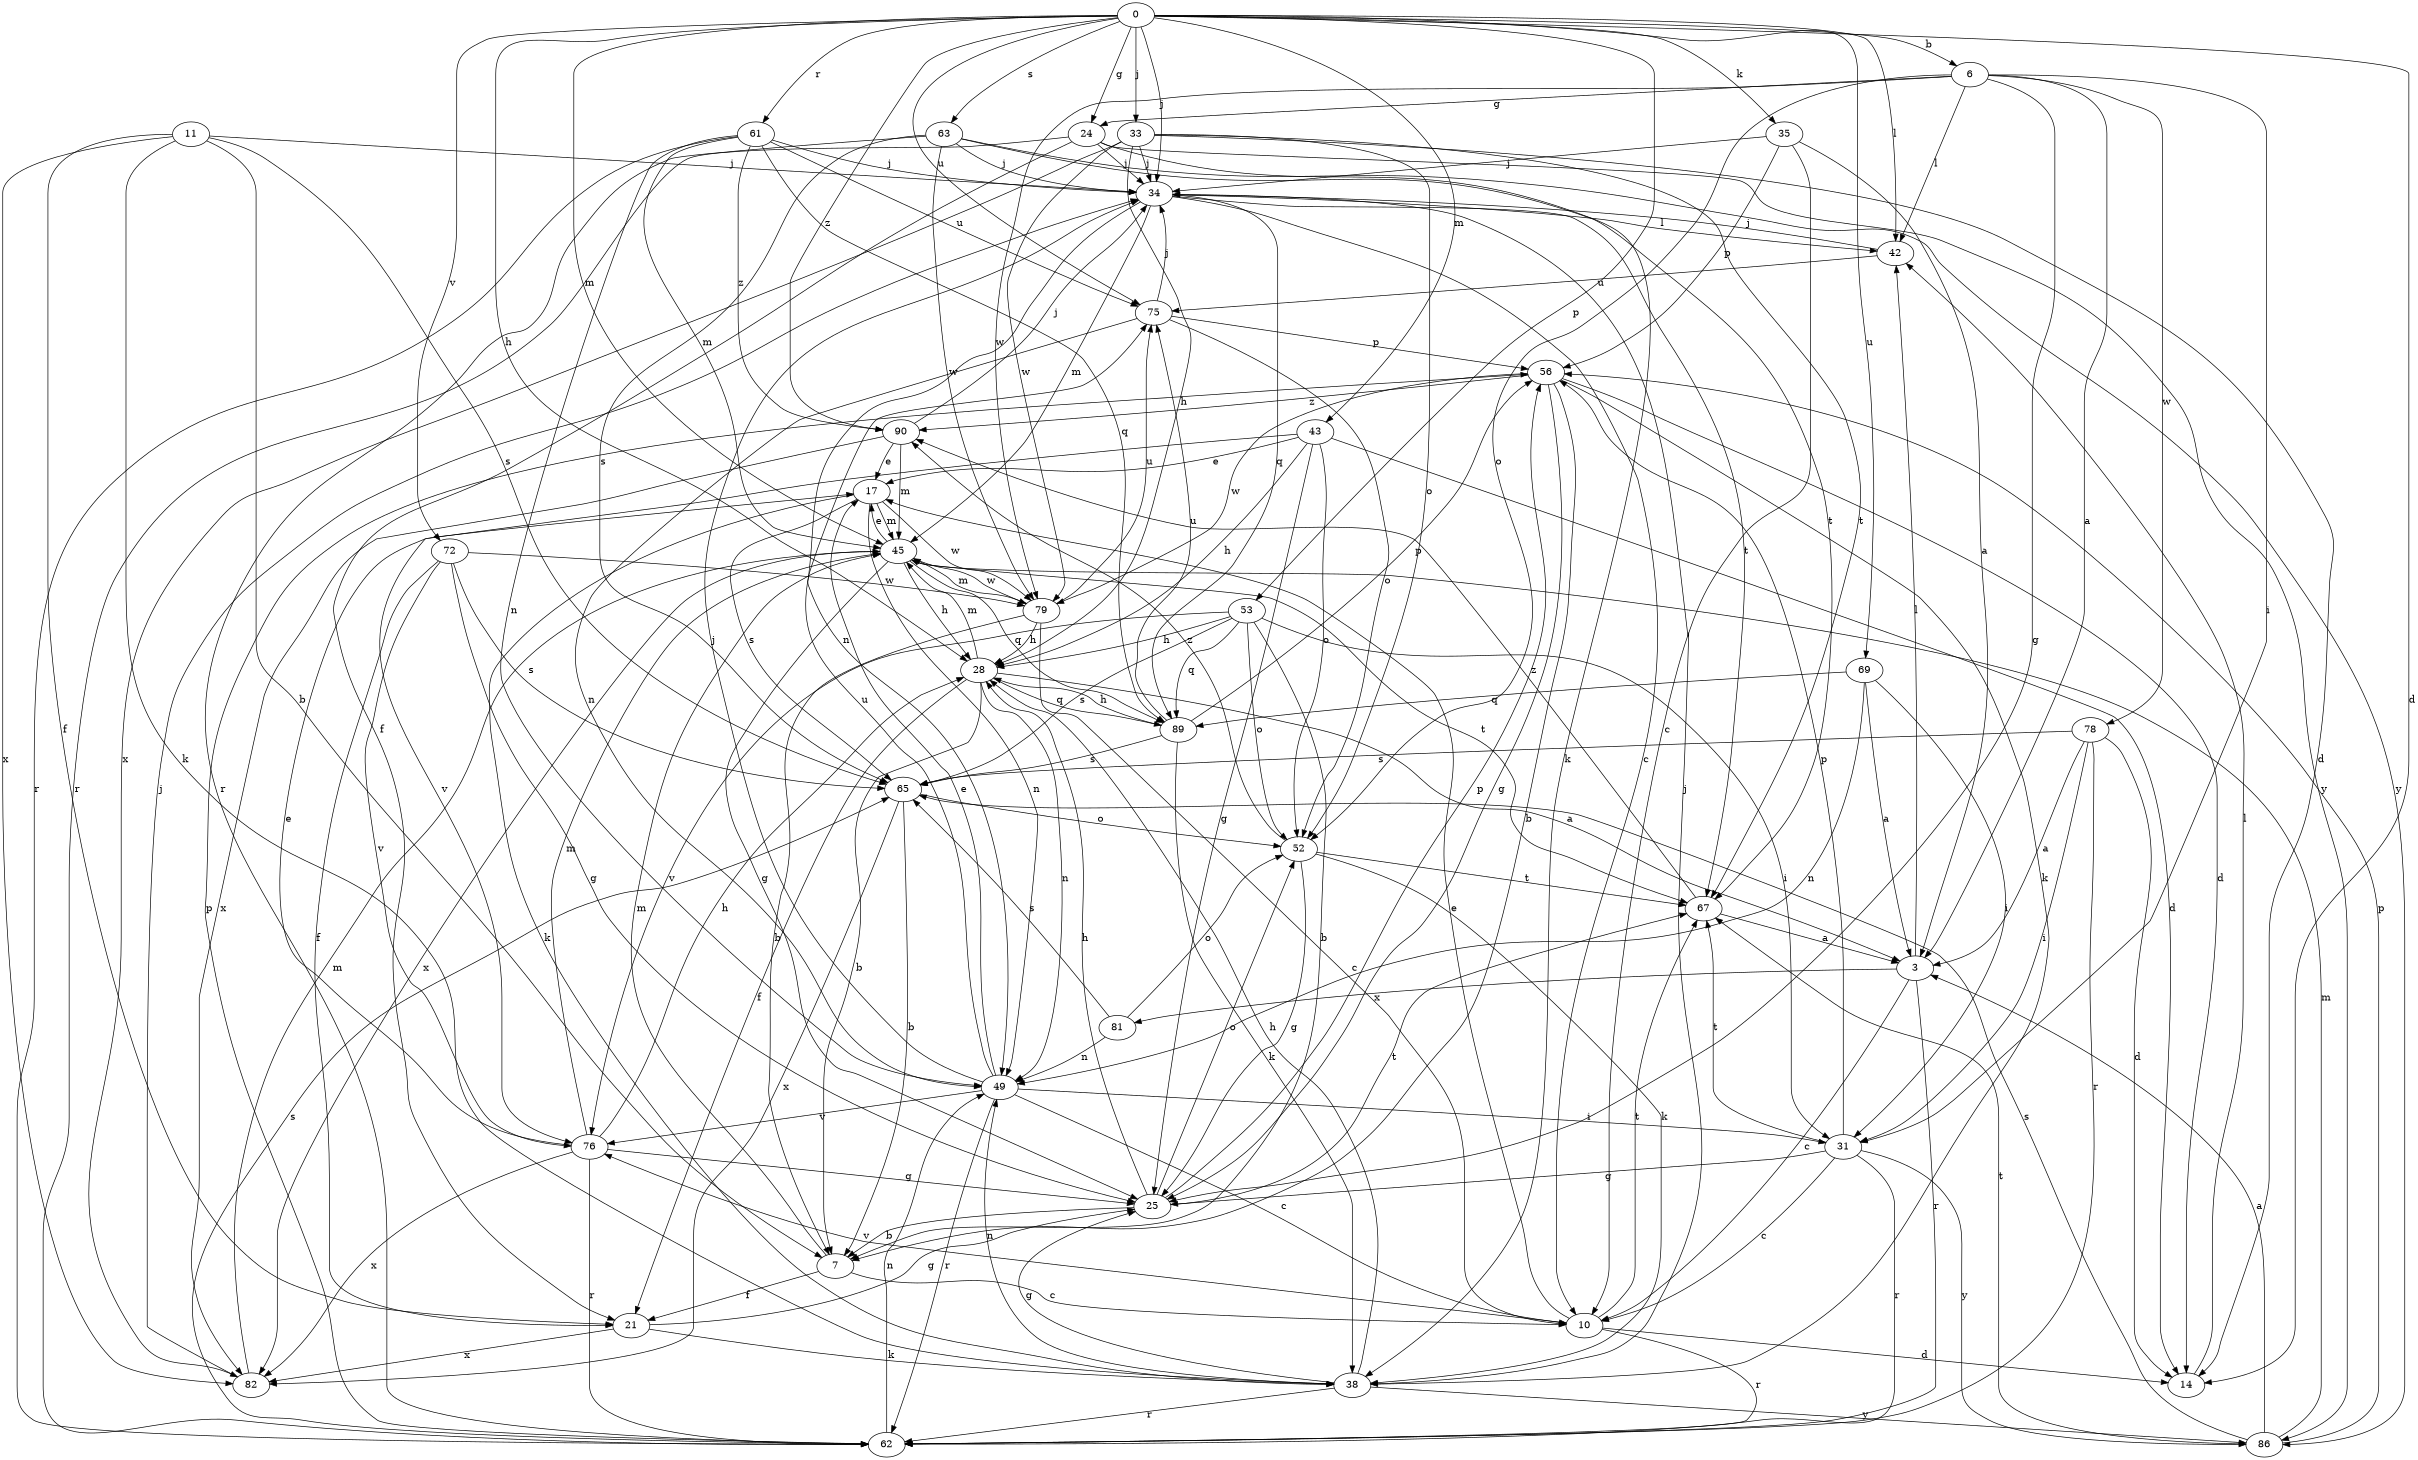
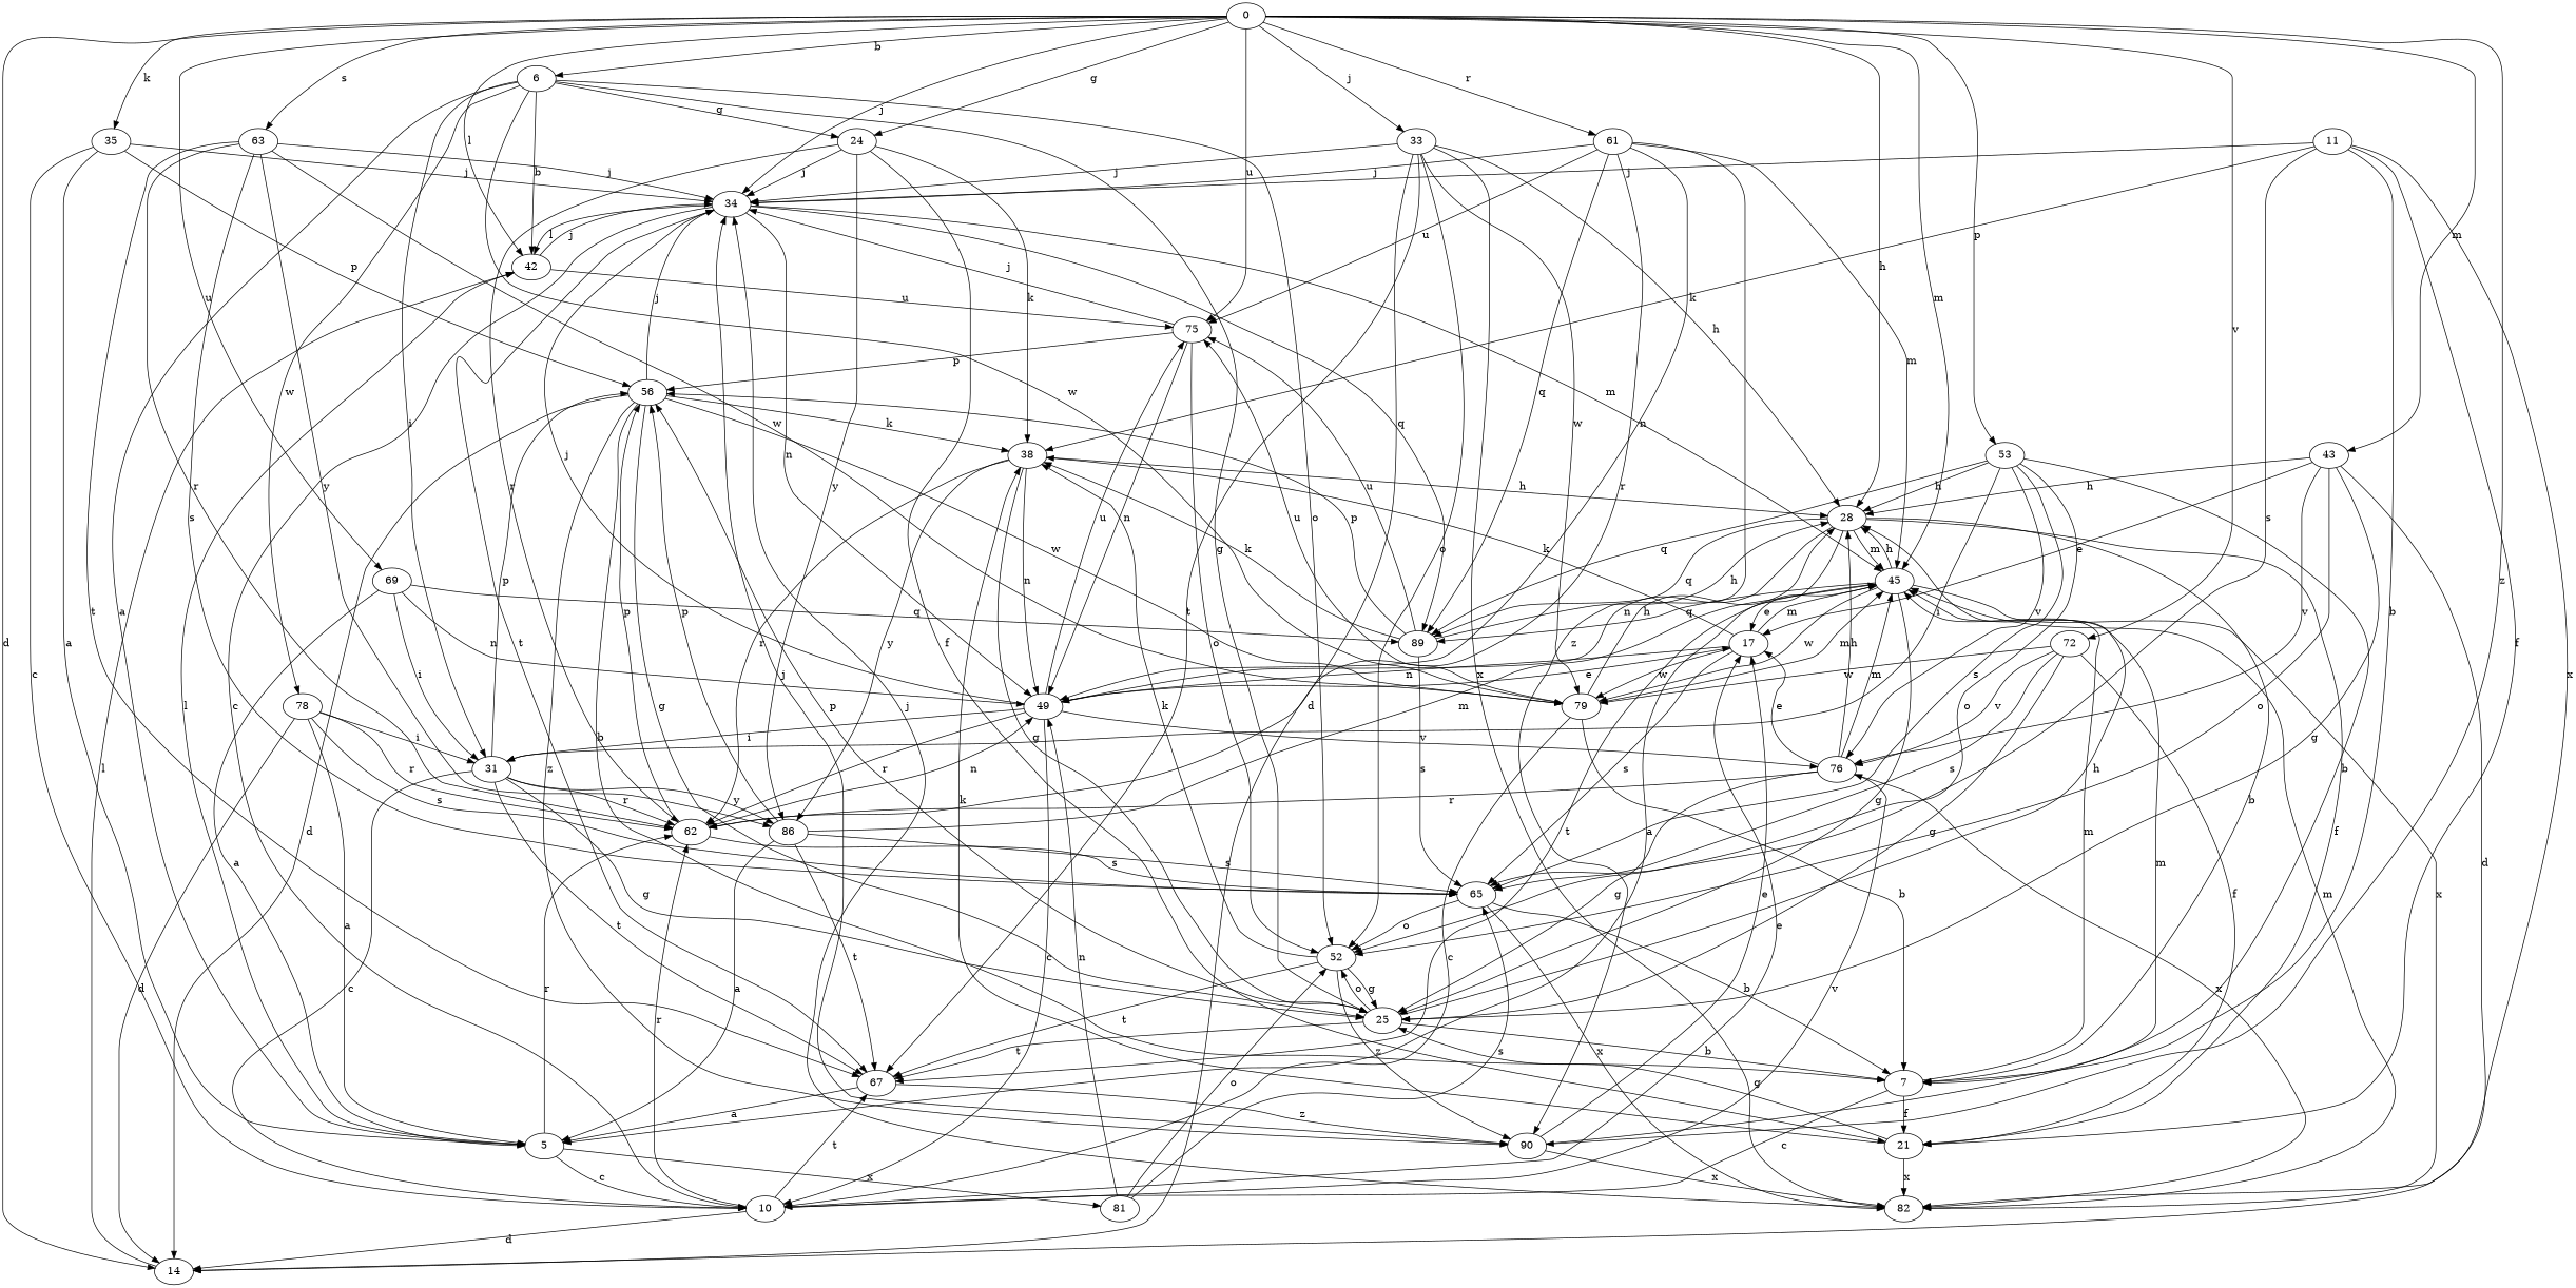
  strict digraph {
    0
    6
    14
    24
    28
    33
    34
    35
    42
    43
    45
    53
    61
    63
    69
    n16 [label=75]
    72
    90
-   3
+   3 [label=5]
    25
    31
    52
    78
    79
    11
    7
    21
    38
    65
    82
    62
    86
    49
    n34 [label=89]
    67
    10
    56
    17
    76
    81
    0 -> 6 [label=b]
    0 -> 14 [label=d]
    0 -> 24 [label=g]
    0 -> 28 [label=h]
    0 -> 33 [label=j]
    0 -> 34 [label=j]
    0 -> 35 [label=k]
    0 -> 42 [label=l]
    0 -> 43 [label=m]
    0 -> 45 [label=m]
    0 -> 53 [label=p]
    0 -> 61 [label=r]
    0 -> 63 [label=s]
    0 -> 69 [label=u]
    0 -> n16 [label=u]
    0 -> 72 [label=v]
    0 -> 90 [label=z]
    6 -> 24 [label=g]
-   6 -> 42 [label=l]
+   6 -> 42 [label=b]
    6 -> 3 [label=a]
    6 -> 25 [label=g]
    6 -> 31 [label=i]
    6 -> 52 [label=o]
    6 -> 78 [label=w]
    6 -> 79 [label=w]
    14 -> 42 [label=l]
    24 -> 34 [label=j]
    24 -> 21 [label=f]
    24 -> 38 [label=k]
    24 -> 62 [label=r]
    24 -> 86 [label=y]
    28 -> 45 [label=m]
    28 -> 3 [label=a]
    28 -> 7 [label=b]
    28 -> 21 [label=f]
    28 -> 49 [label=n]
    28 -> n34 [label=q]
    33 -> 14 [label=d]
    33 -> 28 [label=h]
    33 -> 34 [label=j]
    33 -> 52 [label=o]
    33 -> 79 [label=w]
    33 -> 82 [label=x]
    33 -> 67 [label=t]
    34 -> 42 [label=l]
    34 -> 45 [label=m]
    34 -> 49 [label=n]
    34 -> n34 [label=q]
    34 -> 67 [label=t]
    34 -> 10 [label=c]
    35 -> 34 [label=j]
    35 -> 3 [label=a]
    35 -> 10 [label=c]
    35 -> 56 [label=p]
    42 -> 34 [label=j]
    42 -> n16 [label=u]
    43 -> 14 [label=d]
    43 -> 28 [label=h]
    43 -> 25 [label=g]
    43 -> 52 [label=o]
    43 -> 17 [label=e]
    43 -> 76 [label=v]
    45 -> 28 [label=h]
    45 -> 25 [label=g]
    45 -> 79 [label=w]
    45 -> 82 [label=x]
    45 -> n34 [label=q]
    45 -> 67 [label=t]
    45 -> 17 [label=e]
    53 -> 28 [label=h]
    53 -> 31 [label=i]
    53 -> 52 [label=o]
    53 -> 7 [label=b]
    53 -> 65 [label=s]
    53 -> n34 [label=q]
    53 -> 76 [label=v]
    61 -> 34 [label=j]
    61 -> 45 [label=m]
    61 -> n16 [label=u]
    61 -> 90 [label=z]
    61 -> 62 [label=r]
    61 -> 49 [label=n]
    61 -> n34 [label=q]
    63 -> 34 [label=j]
    63 -> 79 [label=w]
    63 -> 65 [label=s]
    63 -> 62 [label=r]
    63 -> 86 [label=y]
    63 -> 67 [label=t]
    69 -> 3 [label=a]
    69 -> 31 [label=i]
    69 -> 49 [label=n]
    69 -> n34 [label=q]
    n16 -> 34 [label=j]
    n16 -> 52 [label=o]
    n16 -> 49 [label=n]
    n16 -> 56 [label=p]
    72 -> 25 [label=g]
    72 -> 79 [label=w]
    72 -> 21 [label=f]
    72 -> 65 [label=s]
    72 -> 76 [label=v]
    90 -> 34 [label=j]
    90 -> 45 [label=m]
    90 -> 82 [label=x]
    90 -> 17 [label=e]
    3 -> 42 [label=l]
    3 -> 62 [label=r]
    3 -> 10 [label=c]
    3 -> 81 [label=x]
    25 -> 28 [label=h]
    25 -> 52 [label=o]
    25 -> 7 [label=b]
    25 -> 67 [label=t]
    25 -> 56 [label=p]
    31 -> 25 [label=g]
    31 -> 62 [label=r]
    31 -> 86 [label=y]
    31 -> 67 [label=t]
    31 -> 10 [label=c]
    31 -> 56 [label=p]
    52 -> 90 [label=z]
    52 -> 25 [label=g]
    52 -> 38 [label=k]
    52 -> 67 [label=t]
    78 -> 14 [label=d]
    78 -> 3 [label=a]
    78 -> 31 [label=i]
    78 -> 65 [label=s]
    78 -> 62 [label=r]
    79 -> 28 [label=h]
    79 -> 45 [label=m]
    79 -> n16 [label=u]
    79 -> 7 [label=b]
    79 -> 10 [label=c]
    11 -> 34 [label=j]
    11 -> 7 [label=b]
    11 -> 21 [label=f]
    11 -> 38 [label=k]
    11 -> 65 [label=s]
    11 -> 82 [label=x]
    7 -> 45 [label=m]
    7 -> 21 [label=f]
    7 -> 10 [label=c]
    21 -> 25 [label=g]
    21 -> 38 [label=k]
    21 -> 82 [label=x]
    38 -> 28 [label=h]
    38 -> 25 [label=g]
    38 -> 62 [label=r]
    38 -> 86 [label=y]
    38 -> 49 [label=n]
    65 -> 52 [label=o]
    65 -> 7 [label=b]
    65 -> 82 [label=x]
    82 -> 34 [label=j]
    82 -> 45 [label=m]
    62 -> 65 [label=s]
    62 -> 49 [label=n]
    62 -> 56 [label=p]
    86 -> 45 [label=m]
    86 -> 3 [label=a]
    86 -> 65 [label=s]
    86 -> 67 [label=t]
    86 -> 56 [label=p]
    49 -> 34 [label=j]
    49 -> n16 [label=u]
    49 -> 31 [label=i]
    49 -> 62 [label=r]
    49 -> 10 [label=c]
    49 -> 17 [label=e]
    49 -> 76 [label=v]
    n34 -> 28 [label=h]
    n34 -> n16 [label=u]
    n34 -> 38 [label=k]
    n34 -> 65 [label=s]
    n34 -> 56 [label=p]
    67 -> 90 [label=z]
    67 -> 3 [label=a]
    10 -> 14 [label=d]
    10 -> 62 [label=r]
    10 -> 67 [label=t]
    10 -> 17 [label=e]
    10 -> 76 [label=v]
    56 -> 14 [label=d]
-   38 -> 34 [label=j]
+   56 -> 34 [label=j]
    56 -> 90 [label=z]
    56 -> 25 [label=g]
    56 -> 79 [label=w]
    56 -> 7 [label=b]
    56 -> 38 [label=k]
    17 -> 45 [label=m]
    17 -> 79 [label=w]
    17 -> 38 [label=k]
    17 -> 65 [label=s]
    17 -> 49 [label=n]
    76 -> 28 [label=h]
    76 -> 45 [label=m]
    76 -> 25 [label=g]
    76 -> 82 [label=x]
    76 -> 62 [label=r]
    76 -> 17 [label=e]
    81 -> 52 [label=o]
    81 -> 65 [label=s]
    81 -> 49 [label=n]
  }
